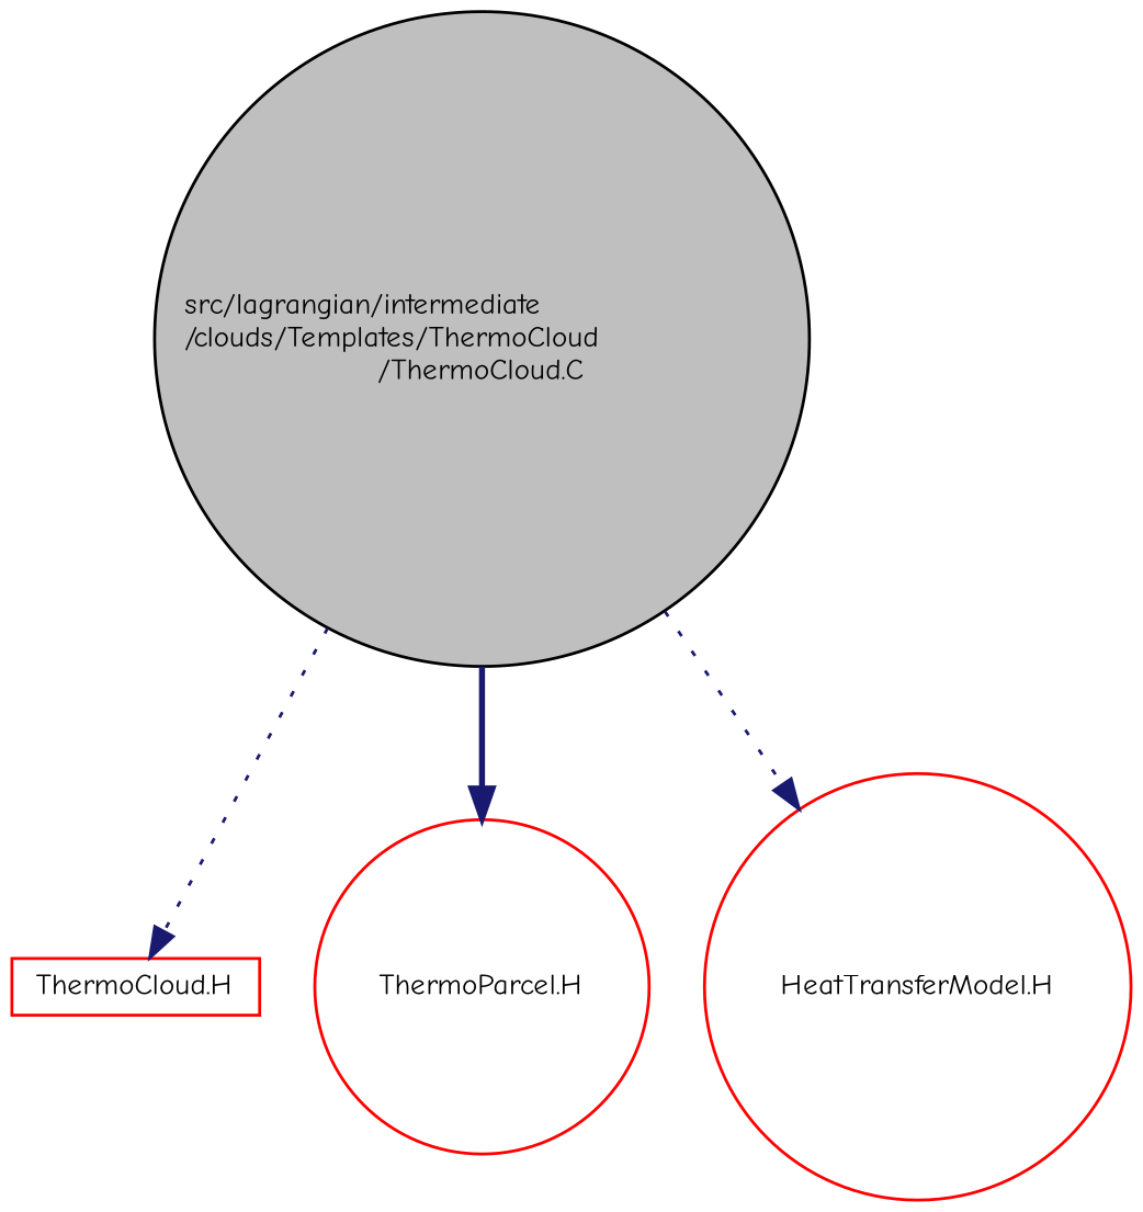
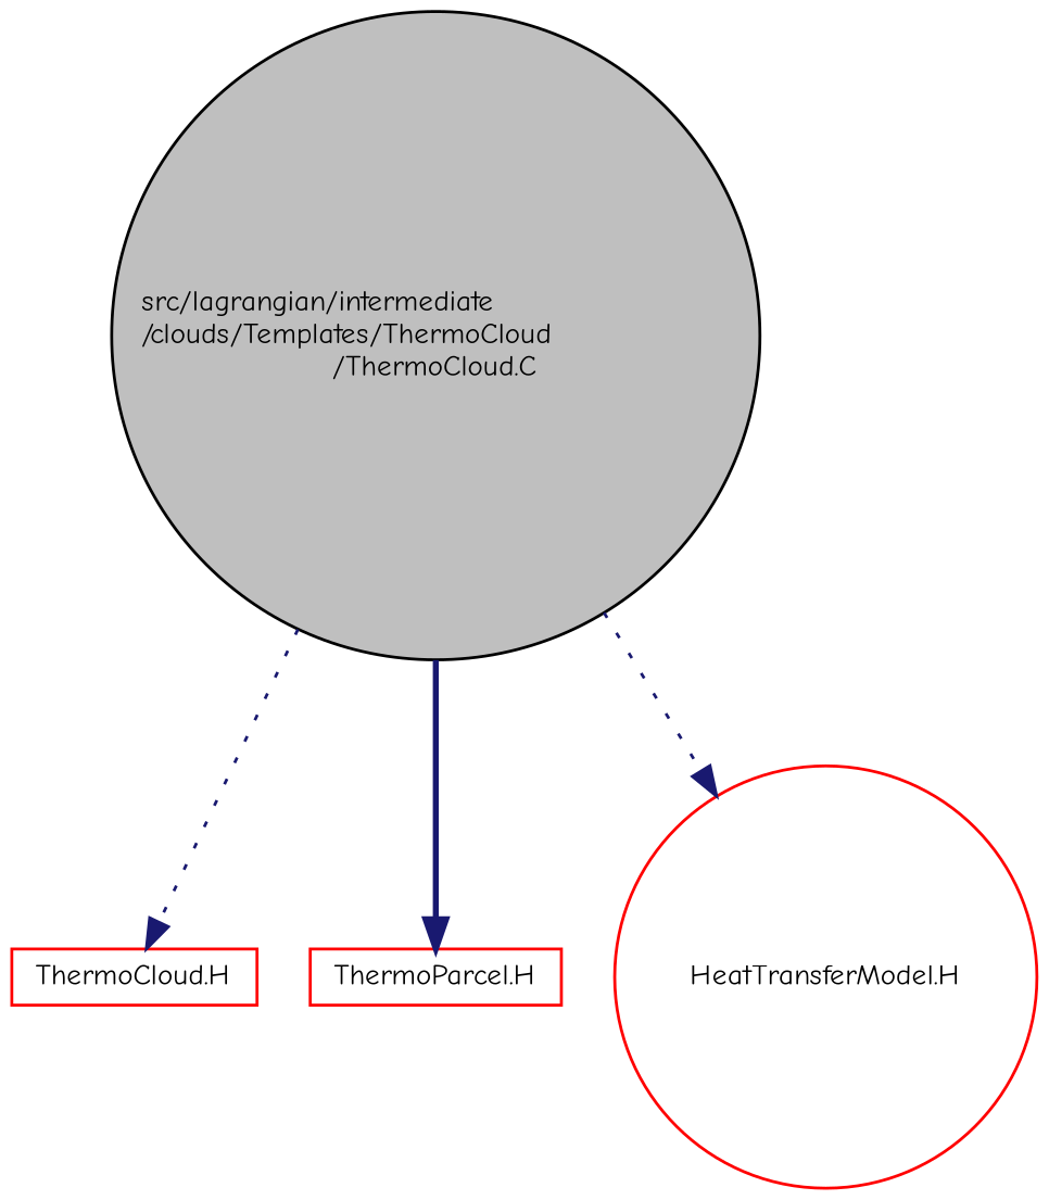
  digraph {
    fontname="Comic Neue"
    node [color=red fontname="Comic Neue" fontsize=10 shape=circle]
    edge [color=midnightblue fontname="Comic Neue" fontsize=10 labelfontname=FreeSans labelfontsize=10 style=dotted]
    n1 [color=black fillcolor=grey75 fontcolor=black height=0.2 label="src/lagrangian/intermediate\l/clouds/Templates/ThermoCloud\l/ThermoCloud.C" style=filled width=0.4]
    n2 [height=0.2 label="ThermoCloud.H" shape=box width=0.4]
-   n3 [height=0.2 label="ThermoParcel.H" width=0.4]
+   n3 [height=0.2 label="ThermoParcel.H" shape=box width=0.4]
    n4 [height=0.2 label="HeatTransferModel.H" width=0.4]
    n1 -> n2
    n1 -> n3 [style=bold]
    n1 -> n4
  }
